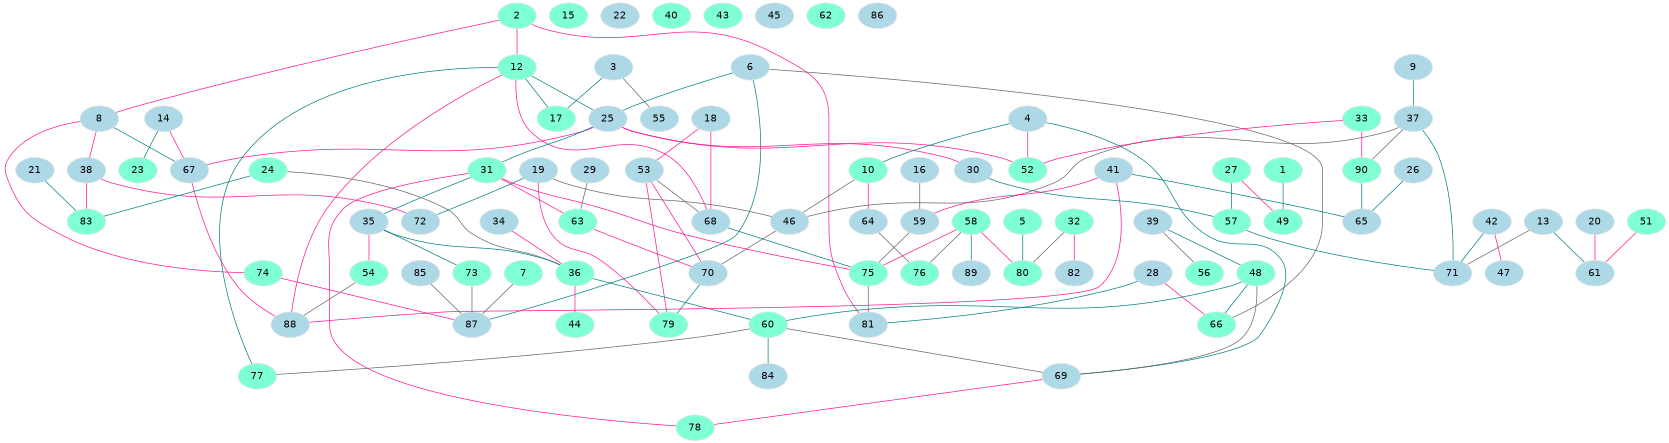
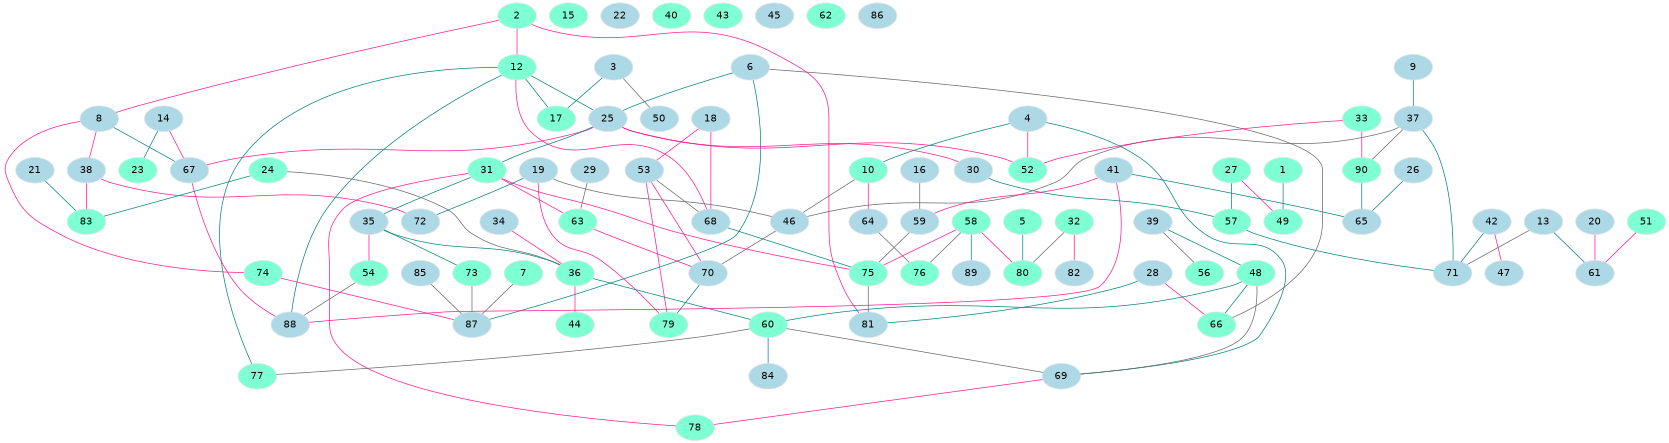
  graph {
    fontname="DejaVu Sans"
    node [color=gray90 fillcolor=lightblue fontname="DejaVu Sans" style=filled]
    edge [color=deeppink fontname="DejaVu Sans"]
    1 [fillcolor=aquamarine]
    49 [fillcolor=aquamarine]
    2 [fillcolor=aquamarine]
    8
    12 [fillcolor=aquamarine]
    81
    38
    67
    74 [fillcolor=aquamarine]
    17 [fillcolor=aquamarine]
    25
    68
    77 [fillcolor=aquamarine]
    88
    3
-   55
+   55 [label=50]
    10 [fillcolor=aquamarine]
    4
    52 [fillcolor=aquamarine]
    69
    46
    64
    78 [fillcolor=aquamarine]
    5 [fillcolor=aquamarine]
    80 [fillcolor=aquamarine]
    6
    66 [fillcolor=aquamarine]
    87
    30
    31 [fillcolor=aquamarine]
    7 [fillcolor=aquamarine]
    72
    83 [fillcolor=aquamarine]
    9
    37
    71
    n37 [fillcolor=aquamarine label=90]
    70
    76 [fillcolor=aquamarine]
    75 [fillcolor=aquamarine]
    13
    61
    14
    23 [fillcolor=aquamarine]
    15 [fillcolor=aquamarine]
    16
    59
    18
    53
    79 [fillcolor=aquamarine]
    19
    20
    21
    22
    24 [fillcolor=aquamarine]
    36 [fillcolor=aquamarine]
    44 [fillcolor=aquamarine]
    60 [fillcolor=aquamarine]
    57 [fillcolor=aquamarine]
    63 [fillcolor=aquamarine]
    35
    26
    65
    27 [fillcolor=aquamarine]
    28
    29
    54 [fillcolor=aquamarine]
    73 [fillcolor=aquamarine]
    32 [fillcolor=aquamarine]
    82
    33 [fillcolor=aquamarine]
    34
    84
    48 [fillcolor=aquamarine]
    39
    56 [fillcolor=aquamarine]
    40 [fillcolor=aquamarine]
    41
    42
    47
    43 [fillcolor=aquamarine]
    45
    51 [fillcolor=aquamarine]
    58 [fillcolor=aquamarine]
    89
    62 [fillcolor=aquamarine]
    85
    86
    1 -- 49 [color=teal]
    2 -- 8
    2 -- 12
    2 -- 81
    8 -- 38
    8 -- 67 [color=teal]
    8 -- 74
    12 -- 17 [color=teal]
    12 -- 25 [color=teal]
    12 -- 68
    12 -- 77 [color=teal]
-   12 -- 88
+   12 -- 88 [color=teal]
    38 -- 72
    38 -- 83
    67 -- 88
    74 -- 87
    25 -- 67
    25 -- 52
    25 -- 30
    25 -- 31 [color=teal]
    68 -- 75 [color=teal]
    3 -- 17 [color=teal]
    3 -- 55 [color=gray40]
    10 -- 46 [color=gray40]
    10 -- 64
    4 -- 10 [color=teal]
    4 -- 52
    4 -- 69 [color=teal]
    69 -- 78
    46 -- 70 [color=gray40]
    64 -- 76 [color=gray40]
    5 -- 80 [color=teal]
    6 -- 25 [color=teal]
    6 -- 66 [color=gray40]
    6 -- 87 [color=teal]
    30 -- 57 [color=teal]
    31 -- 78
    31 -- 75
    31 -- 63
    31 -- 35 [color=teal]
    7 -- 87 [color=gray40]
    9 -- 37 [color=teal]
    37 -- 46 [color=gray40]
    37 -- 71 [color=teal]
    37 -- n37 [color=gray40]
    n37 -- 65 [color=teal]
    70 -- 79 [color=teal]
    75 -- 81 [color=gray40]
    13 -- 71 [color=gray40]
    13 -- 61 [color=teal]
    14 -- 67
    14 -- 23 [color=teal]
    16 -- 59 [color=gray40]
    59 -- 75 [color=gray40]
    18 -- 68
    18 -- 53
    53 -- 68 [color=gray40]
    53 -- 70
    53 -- 79
    19 -- 46 [color=gray40]
    19 -- 72 [color=teal]
    19 -- 79
    20 -- 61
    21 -- 83 [color=teal]
    24 -- 83 [color=teal]
    24 -- 36 [color=gray40]
    36 -- 44
    36 -- 60 [color=teal]
    60 -- 77 [color=gray40]
    60 -- 69 [color=gray40]
    60 -- 84 [color=teal]
    57 -- 71 [color=teal]
    63 -- 70
    35 -- 36 [color=teal]
    35 -- 54
    35 -- 73 [color=teal]
    26 -- 65 [color=teal]
    27 -- 49
    27 -- 57 [color=teal]
    28 -- 81 [color=teal]
    28 -- 66
    29 -- 63 [color=gray40]
    54 -- 88 [color=gray40]
    73 -- 87 [color=gray40]
    32 -- 80 [color=gray40]
    32 -- 82
    33 -- 52
    33 -- n37
    34 -- 36
    48 -- 69 [color=gray40]
    48 -- 66 [color=teal]
    48 -- 60 [color=teal]
    39 -- 48 [color=teal]
    39 -- 56 [color=gray40]
    41 -- 88
    41 -- 59
    41 -- 65 [color=teal]
    42 -- 71 [color=teal]
    42 -- 47
    51 -- 61
    58 -- 80
    58 -- 76 [color=gray40]
    58 -- 75
    58 -- 89 [color=teal]
    85 -- 87 [color=gray40]
  }
